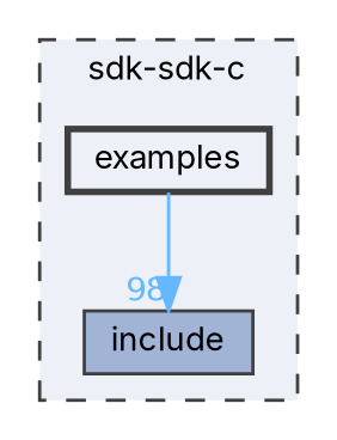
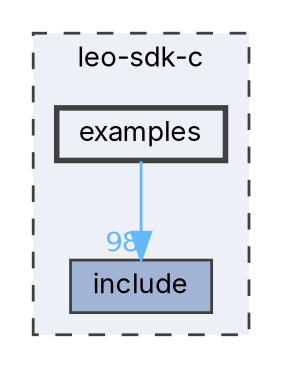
  digraph {
    compound=true
    fontname=Inter
    node [color=grey25 fontname=Inter fontsize=10 shape=box]
    n1 [fillcolor="#a2b4d6" height=0.2 label=include style=filled width=0.4]
    n2 [fillcolor="#edf0f7" height=0.2 label=examples style="filled,bold" width=0.4]
    subgraph cluster_1 {
      bgcolor="#edf0f7"
      fontsize=10
-     label="sdk-sdk-c"
+     label="leo-sdk-c"
      pencolor=grey25
      style="filled,dashed"
      n1
      n2
    }
    n2 -> n1 [color=steelblue1 fontcolor=steelblue1 fontname=Inter fontsize=10 headlabel=98 labeldistance=1.5 labelfontname=Helvetica labelfontsize=10]
  }
